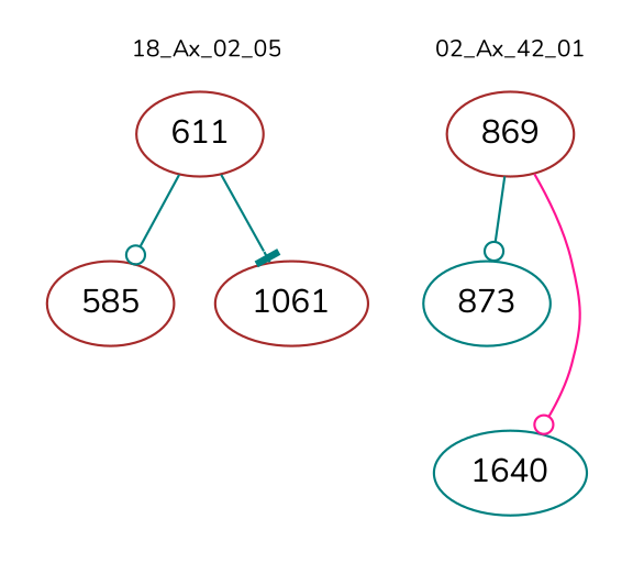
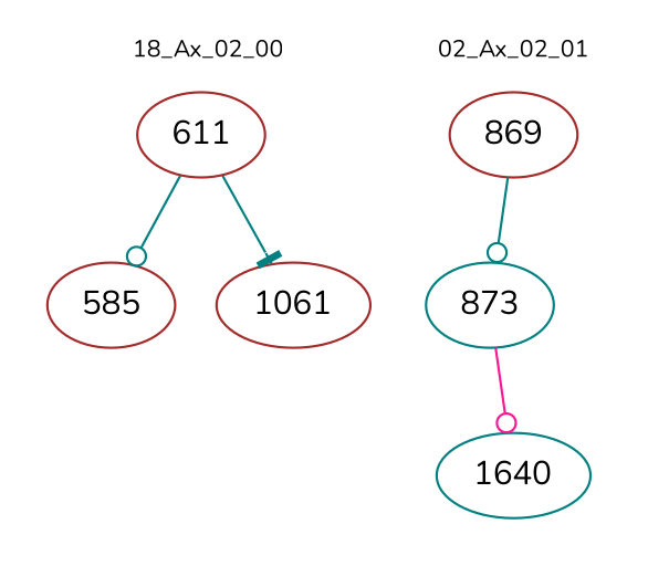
  digraph {
    fontname=Nunito
    node [color=brown fontname=Nunito]
    edge [arrowhead=odot color=teal fontname=Nunito]
    n1 [label=611]
    n2 [label=585]
    n3 [label=1061]
    n4 [label=869]
    n5 [color=teal label=873]
    n6 [color=teal label=1640]
    subgraph cluster_1 {
      color=white
      fontsize=10
-     label="18_Ax_02_05"
+     label="18_Ax_02_00"
      n1
      n2
      n3
    }
    subgraph cluster_2 {
      color=white
      fontsize=10
-     label="02_Ax_42_01"
+     label="02_Ax_02_01"
      n4
      n5
      n6
    }
    n1 -> n2
    n1 -> n3 [arrowhead=tee]
    n4 -> n5
-   n4 -> n6 [color=deeppink]
+   n5 -> n6 [color=deeppink]
  }
